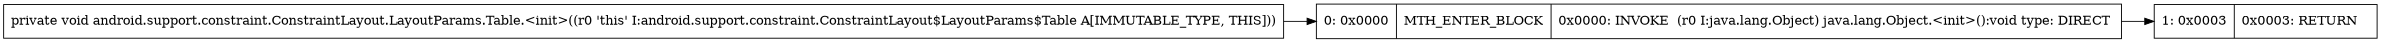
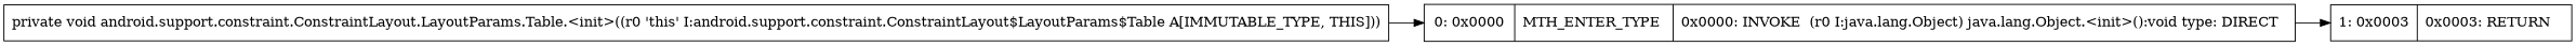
  digraph {
    rankdir=LR
    node [shape=record]
-   n1 [label="{0\:\ 0x0000|MTH_ENTER_BLOCK\l|0x0000: INVOKE  (r0 I:java.lang.Object) java.lang.Object.\<init\>():void type: DIRECT \l}"]
+   n1 [label="{0\:\ 0x0000|MTH_ENTER_TYPE\l|0x0000: INVOKE  (r0 I:java.lang.Object) java.lang.Object.\<init\>():void type: DIRECT \l}"]
    n2 [label="{1\:\ 0x0003|0x0003: RETURN   \l}"]
    n3 [label="{private void android.support.constraint.ConstraintLayout.LayoutParams.Table.\<init\>((r0 'this' I:android.support.constraint.ConstraintLayout$LayoutParams$Table A[IMMUTABLE_TYPE, THIS])) }"]
    n1 -> n2
    n3 -> n1
  }
